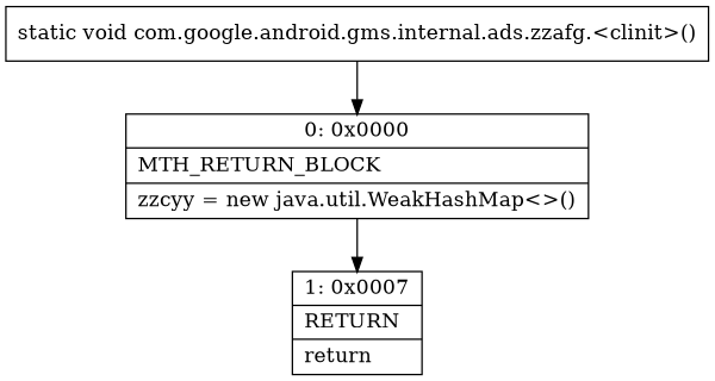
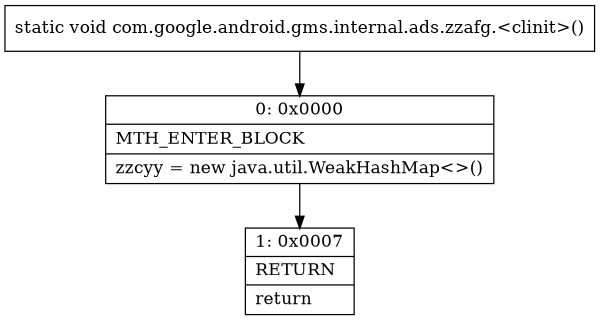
  digraph {
    node [shape=record]
-   n1 [label="{0\:\ 0x0000|MTH_RETURN_BLOCK\l|zzcyy = new java.util.WeakHashMap\<\>()\l}"]
+   n1 [label="{0\:\ 0x0000|MTH_ENTER_BLOCK\l|zzcyy = new java.util.WeakHashMap\<\>()\l}"]
    n2 [label="{1\:\ 0x0007|RETURN\l|return\l}"]
    n3 [label="{static void com.google.android.gms.internal.ads.zzafg.\<clinit\>() }"]
    n1 -> n2
    n3 -> n1
  }
